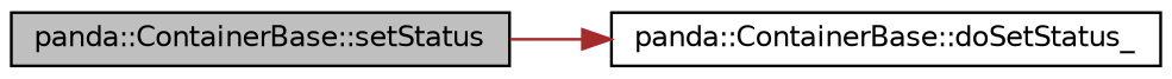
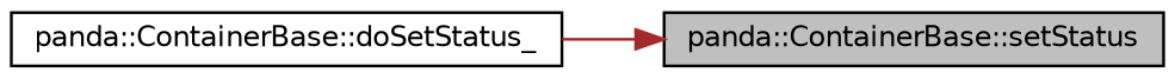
  digraph {
    rankdir=LR
    fontname="DejaVu Sans"
    node [color=black fontname="DejaVu Sans" fontsize=10 shape=record style=filled]
    n1 [fillcolor=grey75 fontcolor=black height=0.2 label="panda::ContainerBase::setStatus" width=0.4]
    n2 [fillcolor=white height=0.2 label="panda::ContainerBase::doSetStatus_" width=0.4]
-   n1 -> n2 [color=brown fontname="DejaVu Sans" fontsize=10 labelfontname=Helvetica labelfontsize=10 style=solid]
+   n2 -> n1 [color=brown fontname="DejaVu Sans" fontsize=10 labelfontname=Helvetica labelfontsize=10 style=solid]
  }
